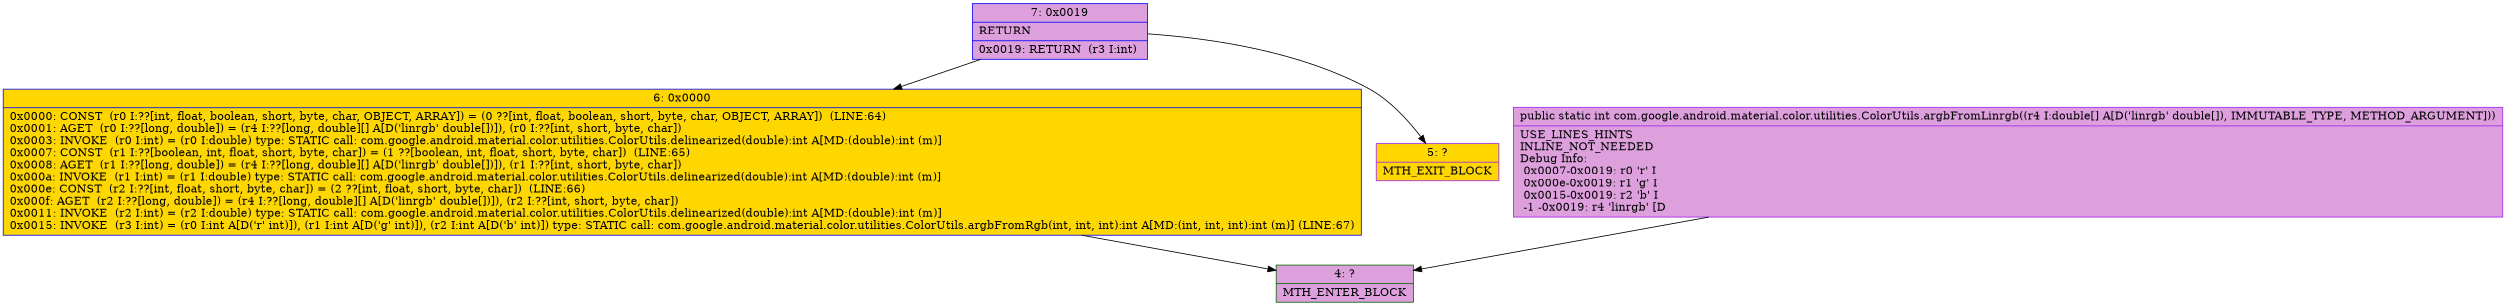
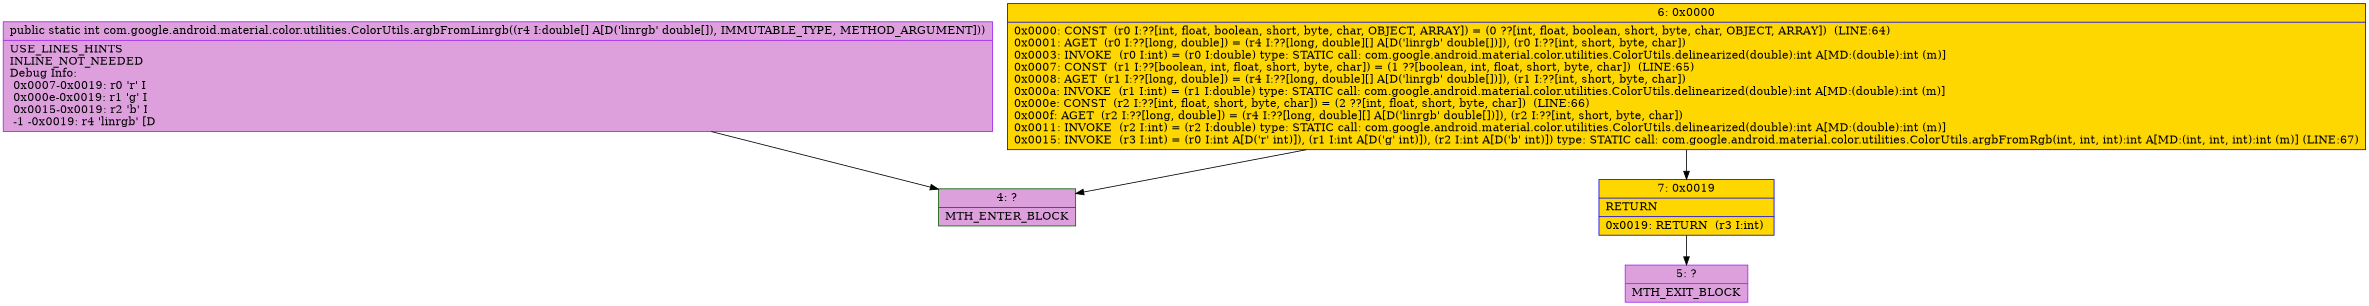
  digraph {
    node [color=blue fillcolor=plum shape=record style=filled]
    n1 [color=darkgreen label="{4\:\ ?|MTH_ENTER_BLOCK\l}"]
    n2 [fillcolor=gold label="{6\:\ 0x0000|0x0000: CONST  (r0 I:??[int, float, boolean, short, byte, char, OBJECT, ARRAY]) = (0 ??[int, float, boolean, short, byte, char, OBJECT, ARRAY])  (LINE:64)\l0x0001: AGET  (r0 I:??[long, double]) = (r4 I:??[long, double][] A[D('linrgb' double[])]), (r0 I:??[int, short, byte, char]) \l0x0003: INVOKE  (r0 I:int) = (r0 I:double) type: STATIC call: com.google.android.material.color.utilities.ColorUtils.delinearized(double):int A[MD:(double):int (m)]\l0x0007: CONST  (r1 I:??[boolean, int, float, short, byte, char]) = (1 ??[boolean, int, float, short, byte, char])  (LINE:65)\l0x0008: AGET  (r1 I:??[long, double]) = (r4 I:??[long, double][] A[D('linrgb' double[])]), (r1 I:??[int, short, byte, char]) \l0x000a: INVOKE  (r1 I:int) = (r1 I:double) type: STATIC call: com.google.android.material.color.utilities.ColorUtils.delinearized(double):int A[MD:(double):int (m)]\l0x000e: CONST  (r2 I:??[int, float, short, byte, char]) = (2 ??[int, float, short, byte, char])  (LINE:66)\l0x000f: AGET  (r2 I:??[long, double]) = (r4 I:??[long, double][] A[D('linrgb' double[])]), (r2 I:??[int, short, byte, char]) \l0x0011: INVOKE  (r2 I:int) = (r2 I:double) type: STATIC call: com.google.android.material.color.utilities.ColorUtils.delinearized(double):int A[MD:(double):int (m)]\l0x0015: INVOKE  (r3 I:int) = (r0 I:int A[D('r' int)]), (r1 I:int A[D('g' int)]), (r2 I:int A[D('b' int)]) type: STATIC call: com.google.android.material.color.utilities.ColorUtils.argbFromRgb(int, int, int):int A[MD:(int, int, int):int (m)] (LINE:67)\l}"]
-   n3 [label="{7\:\ 0x0019|RETURN\l|0x0019: RETURN  (r3 I:int) \l}"]
-   n4 [color=purple fillcolor=gold label="{5\:\ ?|MTH_EXIT_BLOCK\l}"]
+   n3 [fillcolor=gold label="{7\:\ 0x0019|RETURN\l|0x0019: RETURN  (r3 I:int) \l}"]
+   n4 [color=purple label="{5\:\ ?|MTH_EXIT_BLOCK\l}"]
    n5 [color=purple label="{public static int com.google.android.material.color.utilities.ColorUtils.argbFromLinrgb((r4 I:double[] A[D('linrgb' double[]), IMMUTABLE_TYPE, METHOD_ARGUMENT]))  | USE_LINES_HINTS\lINLINE_NOT_NEEDED\lDebug Info:\l  0x0007\-0x0019: r0 'r' I\l  0x000e\-0x0019: r1 'g' I\l  0x0015\-0x0019: r2 'b' I\l  \-1 \-0x0019: r4 'linrgb' [D\l}"]
    n2 -> n1
-   n3 -> n2
+   n2 -> n3
    n3 -> n4
    n5 -> n1
  }
